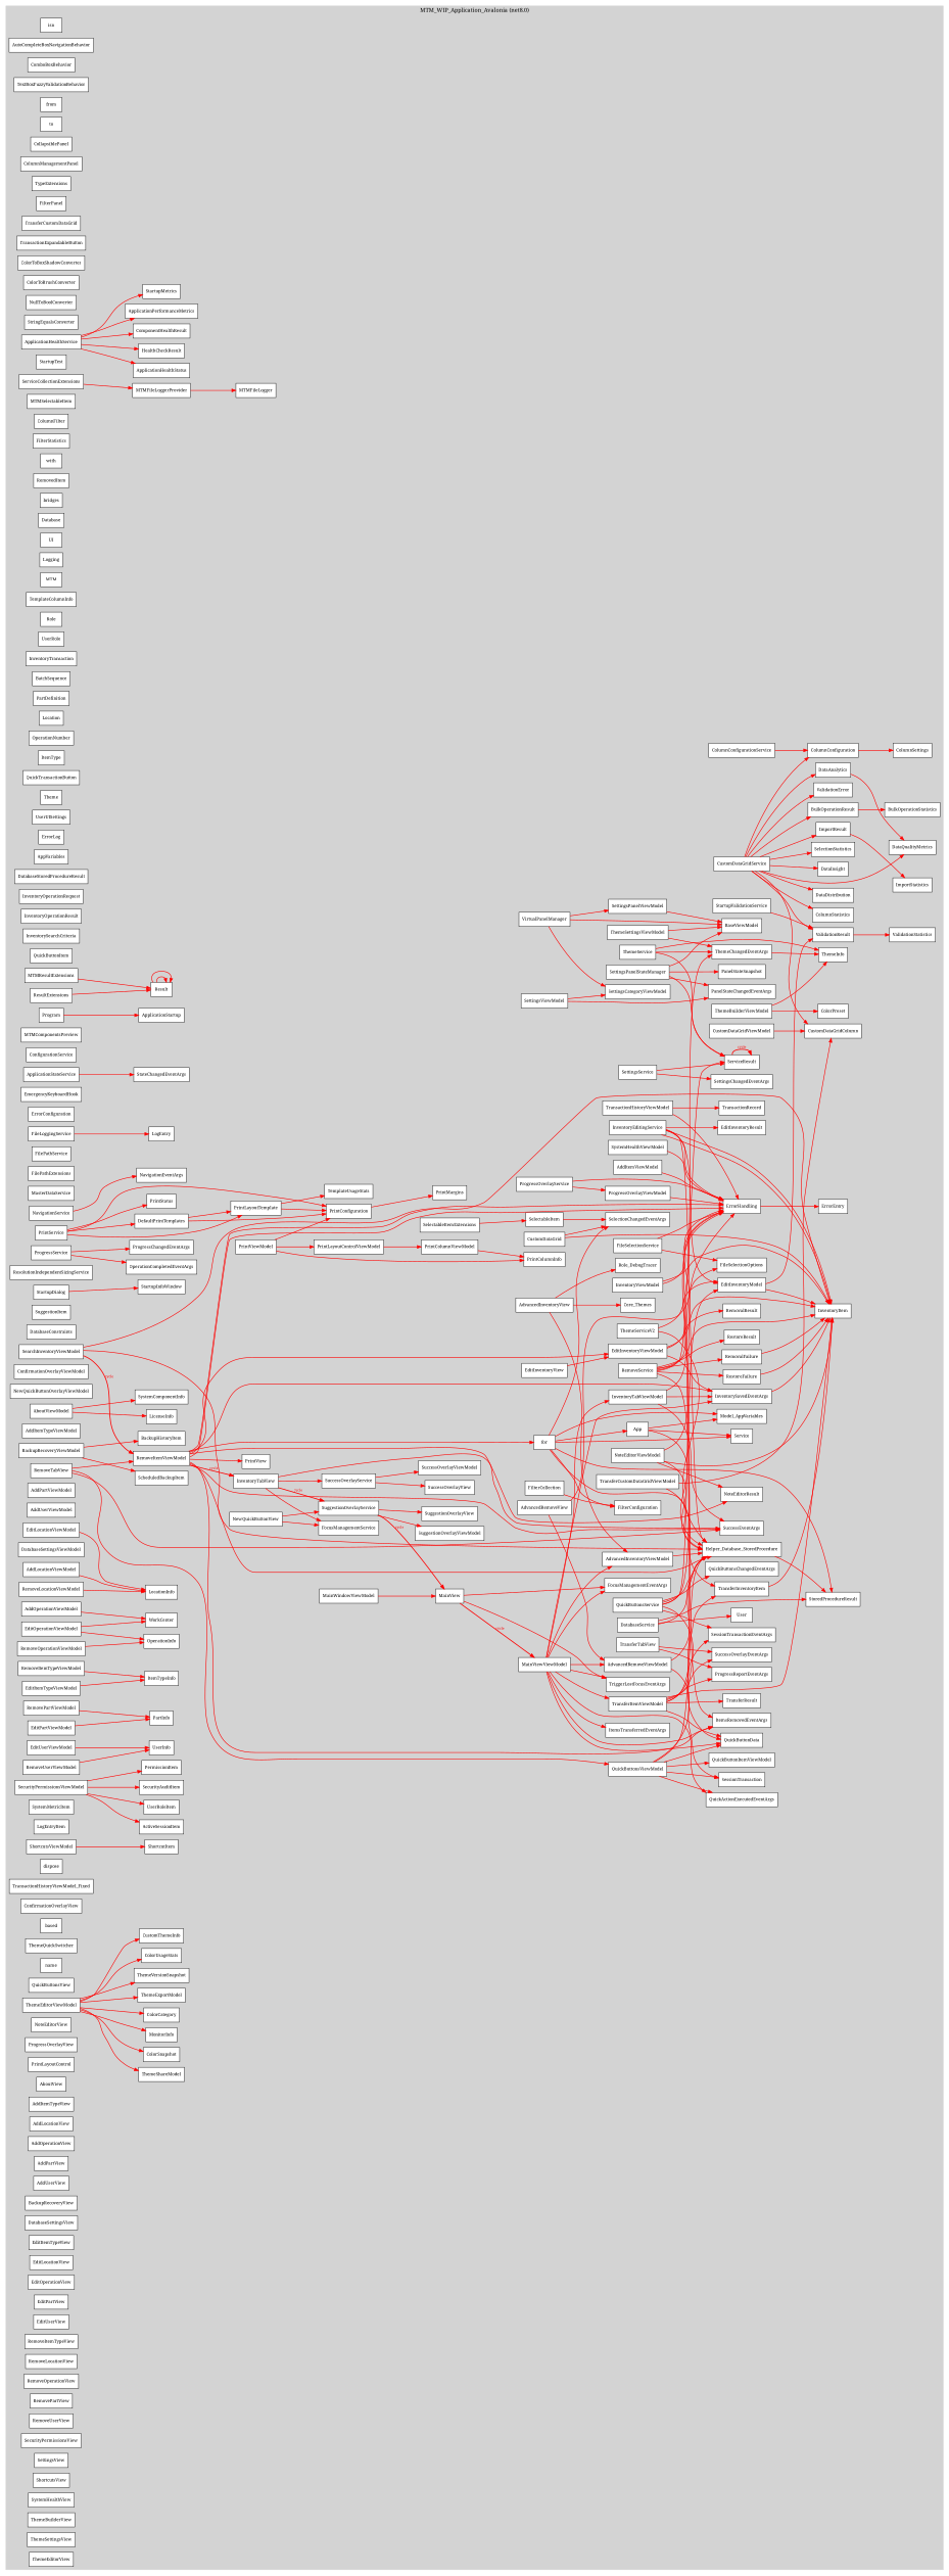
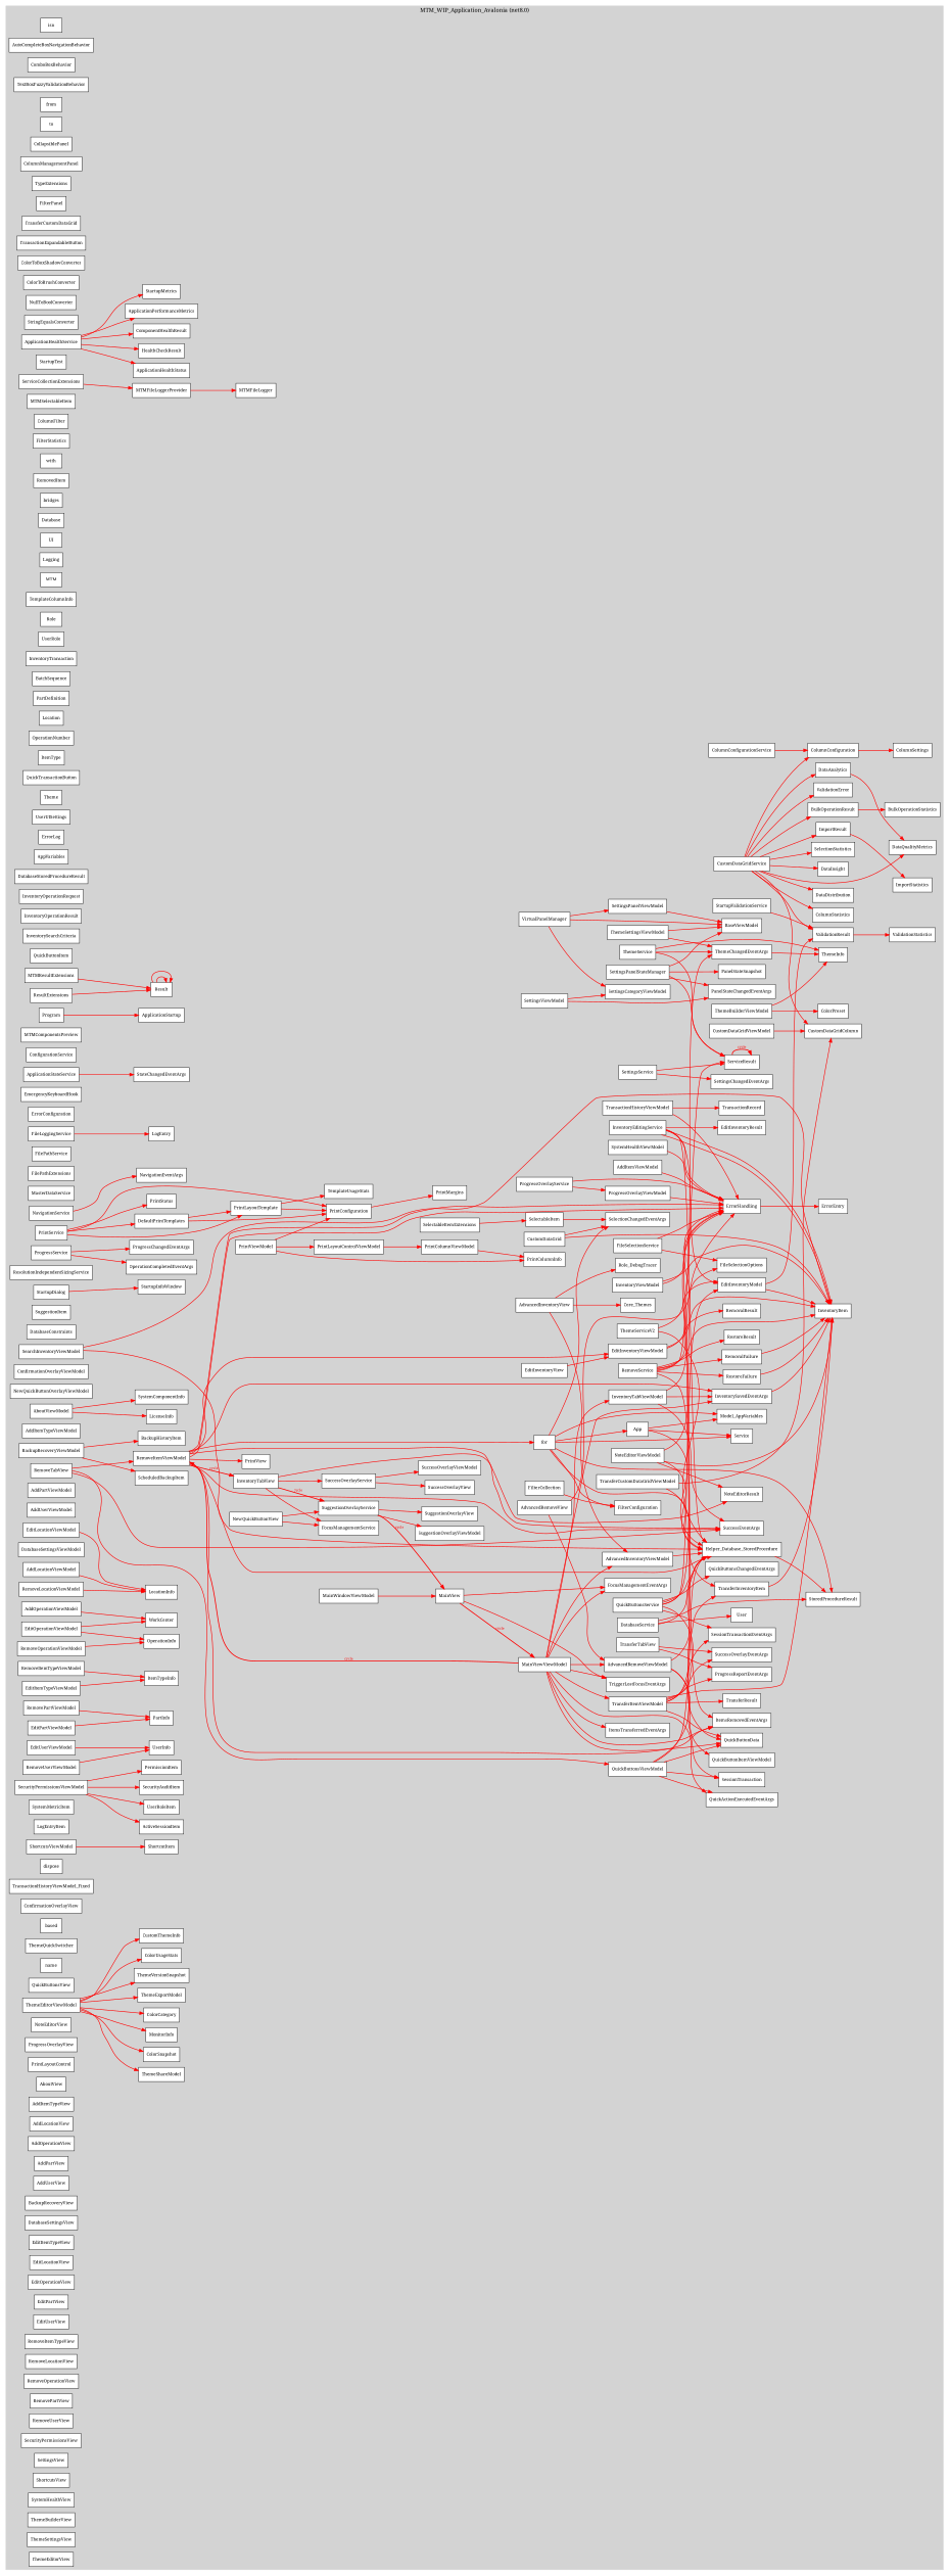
  digraph {
    fontname="Noto Serif"
    fontsize=14
    nodesep=0.2
    rankdir=LR
    ranksep=0.8
    splines=sprite
    node [fillcolor=white fontname="Noto Serif" fontsize=11 shape=box style=filled]
    edge [color="#FF0000" fontname="Noto Serif" fontsize=9 penwidth=1.5]
    n1 [label=for]
    n2 [label=App]
    n3 [label=isn]
    n4 [label=AutoCompleteBoxNavigationBehavior]
    n5 [label=ComboBoxBehavior]
    n6 [label=TextBoxFuzzyValidationBehavior]
    n7 [label=from]
    n8 [label=to]
    n9 [label=CollapsiblePanel]
    n10 [label=ColumnConfiguration]
    n11 [label=ColumnSettings]
    n12 [label=ColumnManagementPanel]
    n13 [label=CustomDataGrid]
    n14 [label=SelectionChangedEventArgs]
    n15 [label=FilterConfiguration]
    n16 [label=FilterCollection]
    n17 [label=TypeExtensions]
    n18 [label=FilterPanel]
    n19 [label=TransferCustomDataGrid]
    n20 [label=TransactionExpandableButton]
    n21 [label=ColorToBoxShadowConverter]
    n22 [label=ColorToBrushConverter]
    n23 [label=NullToBoolConverter]
    n24 [label=StringEqualsConverter]
    n25 [label=ApplicationHealthService]
    n26 [label=ApplicationHealthStatus]
    n27 [label=HealthCheckResult]
    n28 [label=ComponentHealthResult]
    n29 [label=ApplicationPerformanceMetrics]
    n30 [label=StartupMetrics]
    n31 [label=ApplicationStartup]
    n32 [label=StartupTest]
    n33 [label=StartupValidationService]
    n34 [label=ValidationResult]
    n35 [label=ServiceCollectionExtensions]
    n36 [label=Service]
    n37 [label=CustomDataGridColumn]
    n38 [label=SelectableItem]
    n39 [label=SelectableItemExtensions]
    n40 [label=MTMSelectableItem]
    n41 [label=ColumnFilter]
    n42 [label=FilterStatistics]
    n43 [label=TransferInventoryItem]
    n44 [label=EditInventoryModel]
    n45 [label=EditInventoryResult]
    n46 [label=QuickActionExecutedEventArgs]
    n47 [label=with]
    n48 [label=TriggerLostFocusEventArgs]
    n49 [label=ItemsRemovedEventArgs]
    n50 [label=ItemsTransferredEventArgs]
    n51 [label=RemovedItem]
    n52 [label=SuccessEventArgs]
    n53 [label=FocusManagementEventArgs]
    n54 [label=InventorySavedEventArgs]
    n55 [label=bridges]
    n56 [label=Model_AppVariables]
    n57 [label=Database]
    n58 [label=UI]
    n59 [label=Logging]
    n60 [label=ErrorHandling]
    n61 [label=MTM]
    n62 [label=PrintConfiguration]
    n63 [label=PrintMargins]
    n64 [label=PrintColumnInfo]
    n65 [label=PrintStatus]
    n66 [label=PrintLayoutTemplate]
    n67 [label=TemplateColumnInfo]
    n68 [label=TemplateUsageStats]
    n69 [label=DefaultPrintTemplates]
    n70 [label=SessionTransaction]
    n71 [label=User]
    n72 [label=Role]
    n73 [label=UserRole]
    n74 [label=InventoryItem]
    n75 [label=InventoryTransaction]
    n76 [label=BatchSequence]
    n77 [label=PartDefinition]
    n78 [label=Location]
    n79 [label=OperationNumber]
    n80 [label=ItemType]
    n81 [label=QuickTransactionButton]
    n82 [label=Theme]
    n83 [label=UserUISettings]
    n84 [label=ErrorLog]
    n85 [label=AppVariables]
    n86 [label=DatabaseStoredProcedureResult]
    n87 [label=InventoryOperationRequest]
    n88 [label=InventoryOperationResult]
    n89 [label=InventorySearchCriteria]
    n90 [label=Result]
    n91 [label=QuickButtonItem]
    n92 [label=ResultExtensions]
    n93 [label=MTMResultExtensions]
    n94 [label=TransactionRecord]
    n95 [label=UserInfo]
    n96 [label=Program]
    n97 [label=MTMComponentsPreview]
    n98 [label=ColumnConfigurationService]
    n99 [label=ConfigurationService]
    n100 [label=ApplicationStateService]
    n101 [label=StateChangedEventArgs]
    n102 [label=CustomDataGridService]
    n103 [label=SelectionStatistics]
    n104 [label=ImportResult]
    n105 [label=ImportStatistics]
    n106 [label=BulkOperationResult]
    n107 [label=BulkOperationStatistics]
    n108 [label=ValidationError]
    n109 [label=ValidationStatistics]
    n110 [label=DataAnalytics]
    n111 [label=ColumnStatistics]
    n112 [label=DataDistribution]
    n113 [label=DataQualityMetrics]
    n114 [label=DataInsight]
    n115 [label=DatabaseService]
    n116 [label=Helper_Database_StoredProcedure]
    n117 [label=StoredProcedureResult]
    n118 [label=EmergencyKeyboardHook]
    n119 [label=ErrorEntry]
    n120 [label=ErrorConfiguration]
    n121 [label=FileLoggingService]
    n122 [label=LogEntry]
    n123 [label=FilePathService]
    n124 [label=FilePathExtensions]
    n125 [label=FileSelectionService]
    n126 [label=FileSelectionOptions]
    n127 [label=FocusManagementService]
    n128 [label=ThemeChangedEventArgs]
    n129 [label=InventoryEditingService]
    n130 [label=MasterDataService]
    n131 [label=MTMFileLoggerProvider]
    n132 [label=MTMFileLogger]
    n133 [label=NavigationService]
    n134 [label=NavigationEventArgs]
    n135 [label=PrintService]
    n136 [label=ProgressOverlayService]
    n137 [label=QuickButtonsService]
    n138 [label=ProgressService]
    n139 [label=QuickButtonData]
    n140 [label=QuickButtonsChangedEventArgs]
    n141 [label=SessionTransactionEventArgs]
    n142 [label=ProgressChangedEventArgs]
    n143 [label=OperationCompletedEventArgs]
    n144 [label=RemoveService]
    n145 [label=RemovalResult]
    n146 [label=RemovalFailure]
    n147 [label=RestoreResult]
    n148 [label=RestoreFailure]
    n149 [label=ResolutionIndependentSizingService]
    n150 [label=SettingsPanelStateManager]
    n151 [label=PanelStateSnapshot]
    n152 [label=PanelStateChangedEventArgs]
    n153 [label=SettingsChangedEventArgs]
    n154 [label=SettingsService]
    n155 [label=StartupDialog]
    n156 [label=StartupInfoWindow]
    n157 [label=SuccessOverlayService]
    n158 [label=SuggestionOverlayService]
    n159 [label=SuggestionItem]
    n160 [label=ThemeInfo]
    n161 [label=ServiceResult]
    n162 [label=ThemeService]
    n163 [label=ThemeServiceV2]
    n164 [label=VirtualPanelManager]
    n165 [label=AddItemViewModel]
    n166 [label=AdvancedInventoryViewModel]
    n167 [label=AdvancedRemoveViewModel]
    n168 [label=InventoryTabViewModel]
    n169 [label=DatabaseConstraints]
    n170 [label=InventoryViewModel]
    n171 [label=MainViewViewModel]
    n172 [label=MainWindowViewModel]
    n173 [label=QuickButtonsViewModel]
    n174 [label=QuickButtonItemViewModel]
    n175 [label=RemoveItemViewModel]
    n176 [label=SearchInventoryViewModel]
    n177 [label=TransferResult]
    n178 [label=TransferItemViewModel]
    n179 [label=SuccessOverlayEventArgs]
    n180 [label=ProgressReportEventArgs]
    n181 [label=ConfirmationOverlayViewModel]
    n182 [label=EditInventoryViewModel]
    n183 [label=NewQuickButtonOverlayViewModel]
    n184 [label=NoteEditorViewModel]
    n185 [label=NoteEditorResult]
    n186 [label=ProgressOverlayViewModel]
    n187 [label=SuccessOverlayViewModel]
    n188 [label=SuggestionOverlayViewModel]
    n189 [label=PrintLayoutControlViewModel]
    n190 [label=PrintColumnViewModel]
    n191 [label=PrintViewModel]
    n192 [label=AboutViewModel]
    n193 [label=SystemComponentInfo]
    n194 [label=LicenseInfo]
    n195 [label=AddItemTypeViewModel]
    n196 [label=AddLocationViewModel]
    n197 [label=LocationInfo]
    n198 [label=AddOperationViewModel]
    n199 [label=AddPartViewModel]
    n200 [label=AddUserViewModel]
    n201 [label=BackupRecoveryViewModel]
    n202 [label=BackupHistoryItem]
    n203 [label=ScheduledBackupItem]
    n204 [label=DatabaseSettingsViewModel]
    n205 [label=EditItemTypeViewModel]
    n206 [label=ItemTypeInfo]
    n207 [label=EditLocationViewModel]
    n208 [label=EditOperationViewModel]
    n209 [label=OperationInfo]
    n210 [label=WorkCenter]
    n211 [label=EditPartViewModel]
    n212 [label=PartInfo]
    n213 [label=EditUserViewModel]
    n214 [label=RemoveItemTypeViewModel]
    n215 [label=RemoveLocationViewModel]
    n216 [label=RemoveOperationViewModel]
    n217 [label=RemovePartViewModel]
    n218 [label=RemoveUserViewModel]
    n219 [label=SecurityPermissionsViewModel]
    n220 [label=UserRoleItem]
    n221 [label=SecurityAuditItem]
    n222 [label=PermissionItem]
    n223 [label=ActiveSessionItem]
    n224 [label=SettingsCategoryViewModel]
    n225 [label=SettingsPanelViewModel]
    n226 [label=SettingsViewModel]
    n227 [label=ShortcutsViewModel]
    n228 [label=ShortcutItem]
    n229 [label=SystemHealthViewModel]
    n230 [label=SystemMetricItem]
    n231 [label=LogEntryItem]
    n232 [label=ThemeBuilderViewModel]
    n233 [label=ColorPreset]
    n234 [label=ThemeSettingsViewModel]
    n235 [label=BaseViewModel]
    n236 [label=CustomDataGridViewModel]
    n237 [label=TransferCustomDataGridViewModel]
    n238 [label=ThemeEditorViewModel]
    n239 [label=ColorSnapshot]
    n240 [label=MonitorInfo]
    n241 [label=dispose]
    n242 [label=ColorCategory]
    n243 [label=ThemeExportModel]
    n244 [label=ThemeVersionSnapshot]
    n245 [label=ColorUsageStats]
    n246 [label=CustomThemeInfo]
    n247 [label=ThemeShareModel]
    n248 [label=TransactionHistoryViewModel]
    n249 [label=TransactionHistoryViewModel_Fixed]
    n250 [label=ConfirmationOverlayView]
    n251 [label=based]
    n252 [label=SuggestionOverlayView]
    n253 [label=ThemeQuickSwitcher]
    n254 [label=AdvancedInventoryView]
    n255 [label=Core_Themes]
    n256 [label=Role_DebugTracer]
    n257 [label=AdvancedRemoveView]
    n258 [label=InventoryTabView]
    n259 [label=MainView]
    n260 [label=name]
    n261 [label=NewQuickButtonView]
    n262 [label=QuickButtonsView]
    n263 [label=RemoveTabView]
    n264 [label=TransferTabView]
    n265 [label=NoteEditorView]
    n266 [label=EditInventoryView]
    n267 [label=ProgressOverlayView]
    n268 [label=SuccessOverlayView]
    n269 [label=PrintLayoutControl]
    n270 [label=PrintView]
    n271 [label=AboutView]
    n272 [label=AddItemTypeView]
    n273 [label=AddLocationView]
    n274 [label=AddOperationView]
    n275 [label=AddPartView]
    n276 [label=AddUserView]
    n277 [label=BackupRecoveryView]
    n278 [label=DatabaseSettingsView]
    n279 [label=EditItemTypeView]
    n280 [label=EditLocationView]
    n281 [label=EditOperationView]
    n282 [label=EditPartView]
    n283 [label=EditUserView]
    n284 [label=RemoveItemTypeView]
    n285 [label=RemoveLocationView]
    n286 [label=RemoveOperationView]
    n287 [label=RemovePartView]
    n288 [label=RemoveUserView]
    n289 [label=SecurityPermissionsView]
    n290 [label=SettingsView]
    n291 [label=ShortcutsView]
    n292 [label=SystemHealthView]
    n293 [label=ThemeBuilderView]
    n294 [label=ThemeSettingsView]
    n295 [label=ThemeEditorView]
    subgraph cluster_1 {
      color=lightgray
      label="MTM_WIP_Application_Avalonia (net8.0)"
      style=filled
      n1
      n2
      n3
      n4
      n5
      n6
      n7
      n8
      n9
      n10
      n11
      n12
      n13
      n14
      n15
      n16
      n17
      n18
      n19
      n20
      n21
      n22
      n23
      n24
      n25
      n26
      n27
      n28
      n29
      n30
      n31
      n32
      n33
      n34
      n35
      n36
      n37
      n38
      n39
      n40
      n41
      n42
      n43
      n44
      n45
      n46
      n47
      n48
      n49
      n50
      n51
      n52
      n53
      n54
      n55
      n56
      n57
      n58
      n59
      n60
      n61
      n62
      n63
      n64
      n65
      n66
      n67
      n68
      n69
      n70
      n71
      n72
      n73
      n74
      n75
      n76
      n77
      n78
      n79
      n80
      n81
      n82
      n83
      n84
      n85
      n86
      n87
      n88
      n89
      n90
      n91
      n92
      n93
      n94
      n95
      n96
      n97
      n98
      n99
      n100
      n101
      n102
      n103
      n104
      n105
      n106
      n107
      n108
      n109
      n110
      n111
      n112
      n113
      n114
      n115
      n116
      n117
      n118
      n119
      n120
      n121
      n122
      n123
      n124
      n125
      n126
      n127
      n128
      n129
      n130
      n131
      n132
      n133
      n134
      n135
      n136
      n137
      n138
      n139
      n140
      n141
      n142
      n143
      n144
      n145
      n146
      n147
      n148
      n149
      n150
      n151
      n152
      n153
      n154
      n155
      n156
      n157
      n158
      n159
      n160
      n161
      n162
      n163
      n164
      n165
      n166
      n167
      n168
      n169
      n170
      n171
      n172
      n173
      n174
      n175
      n176
      n177
      n178
      n179
      n180
      n181
      n182
      n183
      n184
      n185
      n186
      n187
      n188
      n189
      n190
      n191
      n192
      n193
      n194
      n195
      n196
      n197
      n198
      n199
      n200
      n201
      n202
      n203
      n204
      n205
      n206
      n207
      n208
      n209
      n210
      n211
      n212
      n213
      n214
      n215
      n216
      n217
      n218
      n219
      n220
      n221
      n222
      n223
      n224
      n225
      n226
      n227
      n228
      n229
      n230
      n231
      n232
      n233
      n234
      n235
      n236
      n237
      n238
      n239
      n240
      n241
      n242
      n243
      n244
      n245
      n246
      n247
      n248
      n249
      n250
      n251
      n252
      n253
      n254
      n255
      n256
      n257
      n258
      n259
      n260
      n261
      n262
      n263
      n264
      n265
      n266
      n267
      n268
      n269
      n270
      n271
      n272
      n273
      n274
      n275
      n276
      n277
      n278
      n279
      n280
      n281
      n282
      n283
      n284
      n285
      n286
      n287
      n288
      n289
      n290
      n291
      n292
      n293
      n294
      n295
    }
    n1 -> n2
    n1 -> n14
    n1 -> n15
    n1 -> n36
    n1 -> n56
    n1 -> n116
    n1 -> n117
    n2 -> n36
    n2 -> n56
    n2 -> n116
    n10 -> n11
    n13 -> n14
    n13 -> n74
    n16 -> n15
    n25 -> n26
    n25 -> n27
    n25 -> n28
    n25 -> n29
    n25 -> n30
    n33 -> n34
    n34 -> n109
    n35 -> n131
    n38 -> n14
    n39 -> n38
    n43 -> n74
    n44 -> n34
    n44 -> n74
    n54 -> n74
    n60 -> n119
    n62 -> n63
    n66 -> n62
    n66 -> n68
    n69 -> n62
    n69 -> n66
    n90 -> n90
    n90 -> n90
    n92 -> n90
    n93 -> n90
    n96 -> n31
    n98 -> n10
    n100 -> n101
    n102 -> n10
    n102 -> n34
    n102 -> n37
    n102 -> n103
    n102 -> n104
    n102 -> n106
    n102 -> n108
    n102 -> n110
    n102 -> n111
    n102 -> n112
    n102 -> n113
    n102 -> n114
    n104 -> n105
    n106 -> n107
    n110 -> n113
    n115 -> n71
    n115 -> n116
    n115 -> n117
    n116 -> n117
    n121 -> n122
    n125 -> n60
    n125 -> n126
    n128 -> n160
    n129 -> n44
    n129 -> n45
    n129 -> n60
    n129 -> n74
    n129 -> n74
    n129 -> n116
    n131 -> n132
    n133 -> n134
    n135 -> n62
    n135 -> n65
    n135 -> n66
    n135 -> n69
    n136 -> n60
    n136 -> n186
    n137 -> n60
    n137 -> n116
    n137 -> n126
    n137 -> n139
    n137 -> n140
    n137 -> n141
    n138 -> n142
    n138 -> n143
    n144 -> n49
    n144 -> n74
    n144 -> n145
    n144 -> n146
    n144 -> n147
    n144 -> n148
    n144 -> n161
    n146 -> n74
    n148 -> n74
    n150 -> n151
    n150 -> n152
    n150 -> n161
    n150 -> n235
    n154 -> n153
    n154 -> n161
    n155 -> n156
    n157 -> n187
    n157 -> n268
    n158 -> n188
    n158 -> n252
    n158 -> n259 [fontcolor="#FF0000" label=cycle penwidth=2.0]
    n161 -> n161 [fontcolor="#FF0000" label=cycle penwidth=2.0]
    n162 -> n128
    n162 -> n160
    n162 -> n161
    n163 -> n116
    n163 -> n128
    n164 -> n224
    n164 -> n225
    n164 -> n235
    n165 -> n60
    n166 -> n116
    n167 -> n70
    n167 -> n116
    n168 -> n52
    n168 -> n54
    n168 -> n60
    n170 -> n60
    n170 -> n74
    n171 -> n46
    n171 -> n48
    n171 -> n49
    n171 -> n50
    n171 -> n53
    n171 -> n54
    n171 -> n139
    n171 -> n166
    n171 -> n167
    n171 -> n168
-   n176 -> n175 [fontcolor="#FF0000" label=cycle penwidth=2.0]
+   n171 -> n175 [fontcolor="#FF0000" label=cycle penwidth=2.0]
    n171 -> n178
    n172 -> n259
    n173 -> n44
    n173 -> n46
    n173 -> n70
    n173 -> n139
    n173 -> n141
-   n173 -> n174
+   n167 -> n174
    n175 -> n1
    n175 -> n49
    n175 -> n52
    n175 -> n54
    n175 -> n60
    n175 -> n60
    n175 -> n116
    n175 -> n182
    n175 -> n185
    n175 -> n258 [fontcolor="#FF0000" label=cycle penwidth=2.0]
    n175 -> n270
    n176 -> n74
    n176 -> n116
    n178 -> n43
    n178 -> n74
    n178 -> n116
    n178 -> n139
    n178 -> n177
    n178 -> n179
    n178 -> n180
    n182 -> n44
-   n182 -> n54
    n182 -> n74
    n184 -> n60
    n184 -> n74
    n184 -> n116
    n184 -> n185
    n186 -> n60
    n189 -> n190
    n190 -> n64
    n191 -> n62
    n191 -> n64
    n191 -> n189
    n192 -> n193
    n192 -> n194
    n196 -> n197
    n198 -> n210
    n201 -> n202
    n201 -> n203
    n205 -> n206
    n207 -> n197
    n208 -> n209
    n208 -> n210
    n211 -> n212
    n213 -> n95
    n214 -> n206
    n215 -> n197
    n216 -> n209
    n217 -> n212
    n218 -> n95
    n219 -> n220
    n219 -> n221
    n219 -> n222
    n219 -> n223
    n225 -> n235
    n226 -> n152
    n226 -> n224
    n227 -> n228
    n229 -> n60
    n232 -> n160
    n232 -> n233
    n234 -> n128
    n234 -> n235
    n236 -> n37
    n237 -> n37
    n237 -> n43
    n238 -> n239
    n238 -> n240
    n238 -> n242
    n238 -> n243
    n238 -> n244
    n238 -> n245
    n238 -> n246
    n238 -> n247
    n248 -> n60
    n248 -> n94
    n254 -> n166
    n254 -> n255
    n254 -> n256
    n257 -> n60
    n257 -> n167
    n258 -> n52
    n258 -> n127
    n258 -> n157
    n258 -> n158 [fontcolor="#FF0000" label=cycle penwidth=2.0]
    n259 -> n48
    n259 -> n53
    n259 -> n171 [fontcolor="#FF0000" label=cycle penwidth=2.0]
    n261 -> n127
    n261 -> n158
    n263 -> n52
    n263 -> n173
    n263 -> n175
    n264 -> n179
    n264 -> n180
    n266 -> n182
  }
